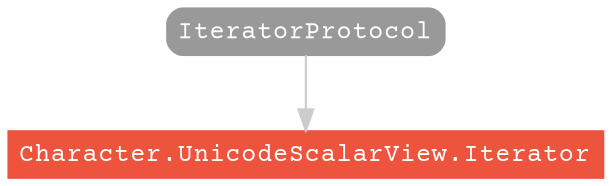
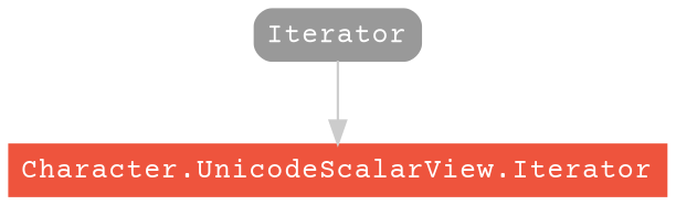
  strict digraph {
    fontname="Courier Prime"
    node [fontcolor=white fontname="Courier Prime" fontsize=12 margin="0.07,0.05" shape=box]
    "Character.UnicodeScalarView.Iterator" [color="#ee543d" fillcolor="#ee543d" height=0.3 style=filled]
-   IteratorProtocol [color="#999999" fillcolor="#999999" height=0.3 style="filled,rounded"]
+   IteratorProtocol [color="#999999" fillcolor="#999999" height=0.3 style="filled,rounded" label=Iterator]
    subgraph sub_1 {
      rank=max
      "Character.UnicodeScalarView.Iterator"
    }
    IteratorProtocol -> "Character.UnicodeScalarView.Iterator" [color="#cccccc" fontname="Courier Prime"]
  }
